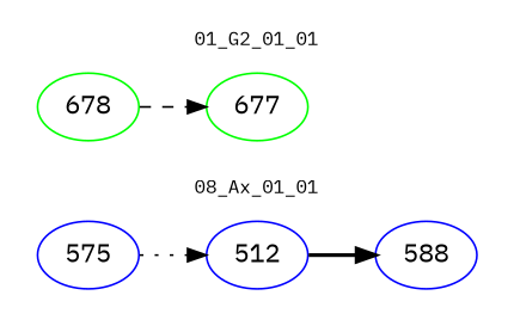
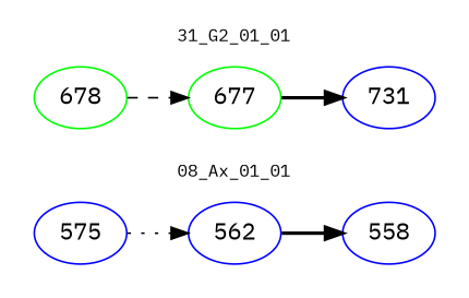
  digraph {
    fontname="IBM Plex Mono"
    rankdir=LR
    node [color=blue fontname="IBM Plex Mono"]
    edge [color=black fontname="IBM Plex Mono" style=bold]
    n1 [label=575]
-   n2 [label=512]
-   n3 [label=588]
+   n2 [label=562]
+   n3 [label=558]
    n4 [color=green label=678]
    n5 [color=green label=677]
+   n6 [label=731]
    subgraph cluster_1 {
      color=white
      fontsize=10
      label="08_Ax_01_01"
      n1
      n2
      n3
    }
    subgraph cluster_2 {
      color=white
      fontsize=10
-     label="01_G2_01_01"
+     label="31_G2_01_01"
      n4
      n5
+     n6
    }
    n1 -> n2 [style=dotted]
    n2 -> n3
    n4 -> n5 [style=dashed]
+   n5 -> n6
  }
